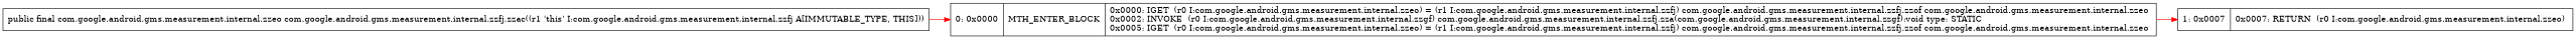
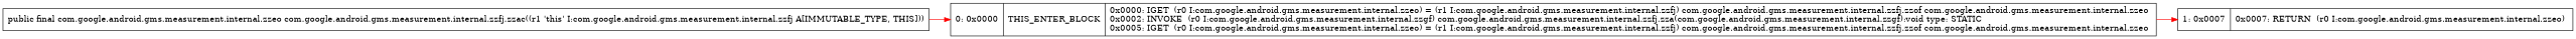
  digraph {
    rankdir=LR
    node [shape=record]
    edge [color=red]
-   n1 [label="{0\:\ 0x0000|MTH_ENTER_BLOCK\l|0x0000: IGET  (r0 I:com.google.android.gms.measurement.internal.zzeo) = (r1 I:com.google.android.gms.measurement.internal.zzfj) com.google.android.gms.measurement.internal.zzfj.zzof com.google.android.gms.measurement.internal.zzeo \l0x0002: INVOKE  (r0 I:com.google.android.gms.measurement.internal.zzgf) com.google.android.gms.measurement.internal.zzfj.zza(com.google.android.gms.measurement.internal.zzgf):void type: STATIC \l0x0005: IGET  (r0 I:com.google.android.gms.measurement.internal.zzeo) = (r1 I:com.google.android.gms.measurement.internal.zzfj) com.google.android.gms.measurement.internal.zzfj.zzof com.google.android.gms.measurement.internal.zzeo \l}"]
+   n1 [label="{0\:\ 0x0000|THIS_ENTER_BLOCK\l|0x0000: IGET  (r0 I:com.google.android.gms.measurement.internal.zzeo) = (r1 I:com.google.android.gms.measurement.internal.zzfj) com.google.android.gms.measurement.internal.zzfj.zzof com.google.android.gms.measurement.internal.zzeo \l0x0002: INVOKE  (r0 I:com.google.android.gms.measurement.internal.zzgf) com.google.android.gms.measurement.internal.zzfj.zza(com.google.android.gms.measurement.internal.zzgf):void type: STATIC \l0x0005: IGET  (r0 I:com.google.android.gms.measurement.internal.zzeo) = (r1 I:com.google.android.gms.measurement.internal.zzfj) com.google.android.gms.measurement.internal.zzfj.zzof com.google.android.gms.measurement.internal.zzeo \l}"]
    n2 [label="{1\:\ 0x0007|0x0007: RETURN  (r0 I:com.google.android.gms.measurement.internal.zzeo) \l}"]
    n3 [label="{public final com.google.android.gms.measurement.internal.zzeo com.google.android.gms.measurement.internal.zzfj.zzac((r1 'this' I:com.google.android.gms.measurement.internal.zzfj A[IMMUTABLE_TYPE, THIS])) }"]
    n1 -> n2
    n3 -> n1
  }
